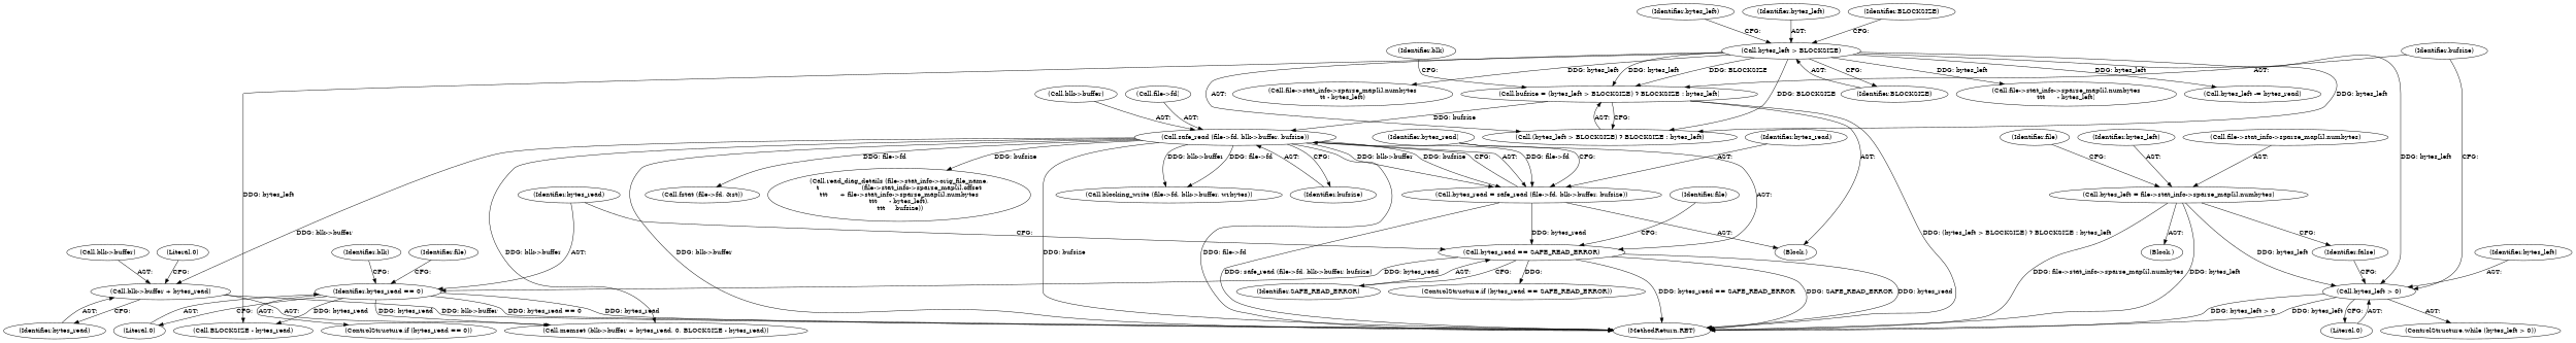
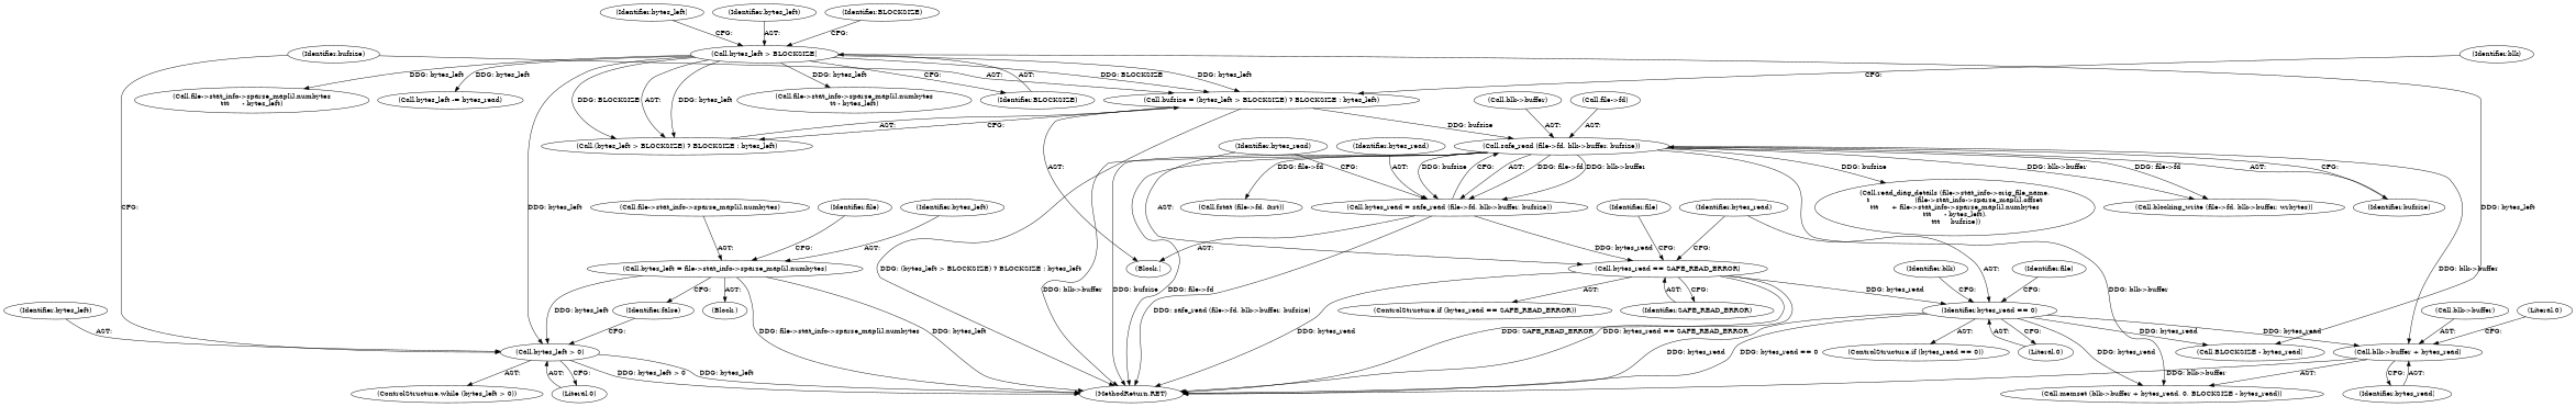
  digraph {
    n1 [label="(Call,blk->buffer + bytes_read)"]
    n2 [label="(Identifier,bytes_read)"]
    n3 [label="(Call,memset (blk->buffer + bytes_read, 0, BLOCKSIZE - bytes_read))"]
    n4 [label="(MethodReturn,RET)"]
    n5 [label="(Call,safe_read (file->fd, blk->buffer, bufsize))"]
    n6 [label="(Call,bytes_read = safe_read (file->fd, blk->buffer, bufsize))"]
    n7 [label="(Call,fstat (file->fd, &st))"]
    n8 [label="(Call,read_diag_details (file->stat_info->orig_file_name,\n\t                     (file->stat_info->sparse_map[i].offset\n\t\t\t      + file->stat_info->sparse_map[i].numbytes\n\t\t\t      - bytes_left),\n \t\t\t     bufsize))"]
    n9 [label="(Call,blocking_write (file->fd, blk->buffer, wrbytes))"]
    n10 [label="(Identifier,bufsize)"]
    n11 [label="(Block,)"]
    n12 [label="(Call,bytes_read == SAFE_READ_ERROR)"]
    n13 [label="(Call,bufsize = (bytes_left > BLOCKSIZE) ? BLOCKSIZE : bytes_left)"]
    n14 [label="(Call,(bytes_left > BLOCKSIZE) ? BLOCKSIZE : bytes_left)"]
    n15 [label="(Call,bytes_left > BLOCKSIZE)"]
    n16 [label="(Call,file->stat_info->sparse_map[i].numbytes\n\t\t - bytes_left)"]
    n17 [label="(Identifier,BLOCKSIZE)"]
    n18 [label="(Call,BLOCKSIZE - bytes_read)"]
    n19 [label="(Call,file->stat_info->sparse_map[i].numbytes\n\t\t\t      - bytes_left)"]
    n20 [label="(Call,bytes_left -= bytes_read)"]
    n21 [label="(Call,bytes_left > 0)"]
    n22 [label="(Literal,0)"]
    n23 [label="(ControlStructure,while (bytes_left > 0))"]
    n24 [label="(Call,bytes_left = file->stat_info->sparse_map[i].numbytes)"]
    n25 [label="(Block,)"]
    n26 [label="(Identifier,false)"]
    n27 [label="(Call,file->stat_info->sparse_map[i].numbytes)"]
    n28 [label="(Identifier,bytes_read == 0)"]
    n29 [label="(Literal,0)"]
    n30 [label="(ControlStructure,if (bytes_read == 0))"]
    n31 [label="(Identifier,SAFE_READ_ERROR)"]
    n32 [label="(ControlStructure,if (bytes_read == SAFE_READ_ERROR))"]
    n33 [label="(Call,blk->buffer)"]
    n34 [label="(Identifier,file)"]
    n35 [label="(Identifier,bytes_read)"]
    n36 [label="(Call,blk->buffer)"]
    n37 [label="(Identifier,file)"]
    n38 [label="(Identifier,bytes_read)"]
    n39 [label="(Identifier,bufsize)"]
    n40 [label="(Identifier,bytes_left)"]
    n41 [label="(Identifier,bytes_left)"]
    n42 [label="(Identifier,bytes_left)"]
    n43 [label="(Identifier,blk)"]
    n44 [label="(Identifier,bytes_left)"]
    n45 [label="(Identifier,bytes_read)"]
    n46 [label="(Identifier,BLOCKSIZE)"]
    n47 [label="(Identifier,blk)"]
    n48 [label="(Literal,0)"]
    n49 [label="(Call,file->fd)"]
    n50 [label="(Identifier,file)"]
    n1 -> n2 [label="CFG: "]
    n1 -> n3 [label="AST: "]
    n1 -> n4 [label="DDG: blk->buffer"]
    n2 -> n1 [label="AST: "]
    n5 -> n1 [label="DDG: blk->buffer"]
    n5 -> n3 [label="DDG: blk->buffer"]
    n5 -> n4 [label="DDG: blk->buffer"]
    n5 -> n4 [label="DDG: bufsize"]
    n5 -> n4 [label="DDG: file->fd"]
    n5 -> n6 [label="AST: "]
    n5 -> n6 [label="DDG: file->fd"]
    n5 -> n6 [label="DDG: blk->buffer"]
    n5 -> n6 [label="DDG: bufsize"]
    n5 -> n7 [label="DDG: file->fd"]
    n5 -> n8 [label="DDG: bufsize"]
    n5 -> n9 [label="DDG: file->fd"]
    n5 -> n9 [label="DDG: blk->buffer"]
    n5 -> n10 [label="CFG: "]
    n6 -> n4 [label="DDG: safe_read (file->fd, blk->buffer, bufsize)"]
    n6 -> n5 [label="CFG: "]
    n6 -> n11 [label="AST: "]
    n6 -> n12 [label="DDG: bytes_read"]
    n10 -> n5 [label="AST: "]
    n12 -> n4 [label="DDG: SAFE_READ_ERROR"]
    n12 -> n4 [label="DDG: bytes_read"]
    n12 -> n4 [label="DDG: bytes_read == SAFE_READ_ERROR"]
    n12 -> n28 [label="DDG: bytes_read"]
    n12 -> n31 [label="CFG: "]
-   n12 -> n32 [label="DDG: "]
+   n12 -> n32 [label="AST: "]
    n13 -> n4 [label="DDG: (bytes_left > BLOCKSIZE) ? BLOCKSIZE : bytes_left"]
    n13 -> n5 [label="DDG: bufsize"]
    n13 -> n11 [label="AST: "]
    n13 -> n14 [label="CFG: "]
    n14 -> n13 [label="AST: "]
    n15 -> n13 [label="DDG: BLOCKSIZE"]
    n15 -> n13 [label="DDG: bytes_left"]
    n15 -> n14 [label="AST: "]
    n15 -> n14 [label="DDG: BLOCKSIZE"]
    n15 -> n14 [label="DDG: bytes_left"]
    n15 -> n16 [label="DDG: bytes_left"]
    n15 -> n17 [label="CFG: "]
    n15 -> n18 [label="DDG: bytes_left"]
    n15 -> n19 [label="DDG: bytes_left"]
    n15 -> n20 [label="DDG: bytes_left"]
    n15 -> n21 [label="DDG: bytes_left"]
    n17 -> n15 [label="AST: "]
    n21 -> n4 [label="DDG: bytes_left > 0"]
    n21 -> n4 [label="DDG: bytes_left"]
    n21 -> n22 [label="CFG: "]
    n21 -> n23 [label="AST: "]
    n22 -> n21 [label="AST: "]
    n24 -> n4 [label="DDG: bytes_left"]
    n24 -> n4 [label="DDG: file->stat_info->sparse_map[i].numbytes"]
    n24 -> n21 [label="DDG: bytes_left"]
    n24 -> n25 [label="AST: "]
    n24 -> n26 [label="CFG: "]
    n26 -> n21 [label="CFG: "]
    n27 -> n24 [label="AST: "]
+   n28 -> n1 [label="DDG: bytes_read"]
    n28 -> n3 [label="DDG: bytes_read"]
    n28 -> n4 [label="DDG: bytes_read"]
    n28 -> n4 [label="DDG: bytes_read == 0"]
    n28 -> n18 [label="DDG: bytes_read"]
    n28 -> n29 [label="CFG: "]
    n28 -> n30 [label="AST: "]
    n29 -> n28 [label="AST: "]
    n31 -> n12 [label="AST: "]
    n33 -> n5 [label="AST: "]
    n34 -> n24 [label="CFG: "]
    n35 -> n12 [label="CFG: "]
    n35 -> n28 [label="AST: "]
    n36 -> n1 [label="AST: "]
    n37 -> n12 [label="CFG: "]
    n38 -> n6 [label="AST: "]
    n39 -> n13 [label="AST: "]
    n39 -> n21 [label="CFG: "]
    n40 -> n21 [label="AST: "]
    n41 -> n24 [label="AST: "]
    n42 -> n15 [label="CFG: "]
    n43 -> n28 [label="CFG: "]
    n44 -> n15 [label="AST: "]
    n45 -> n6 [label="CFG: "]
    n45 -> n12 [label="AST: "]
    n46 -> n15 [label="CFG: "]
    n47 -> n13 [label="CFG: "]
    n48 -> n1 [label="CFG: "]
    n49 -> n5 [label="AST: "]
    n50 -> n28 [label="CFG: "]
  }
